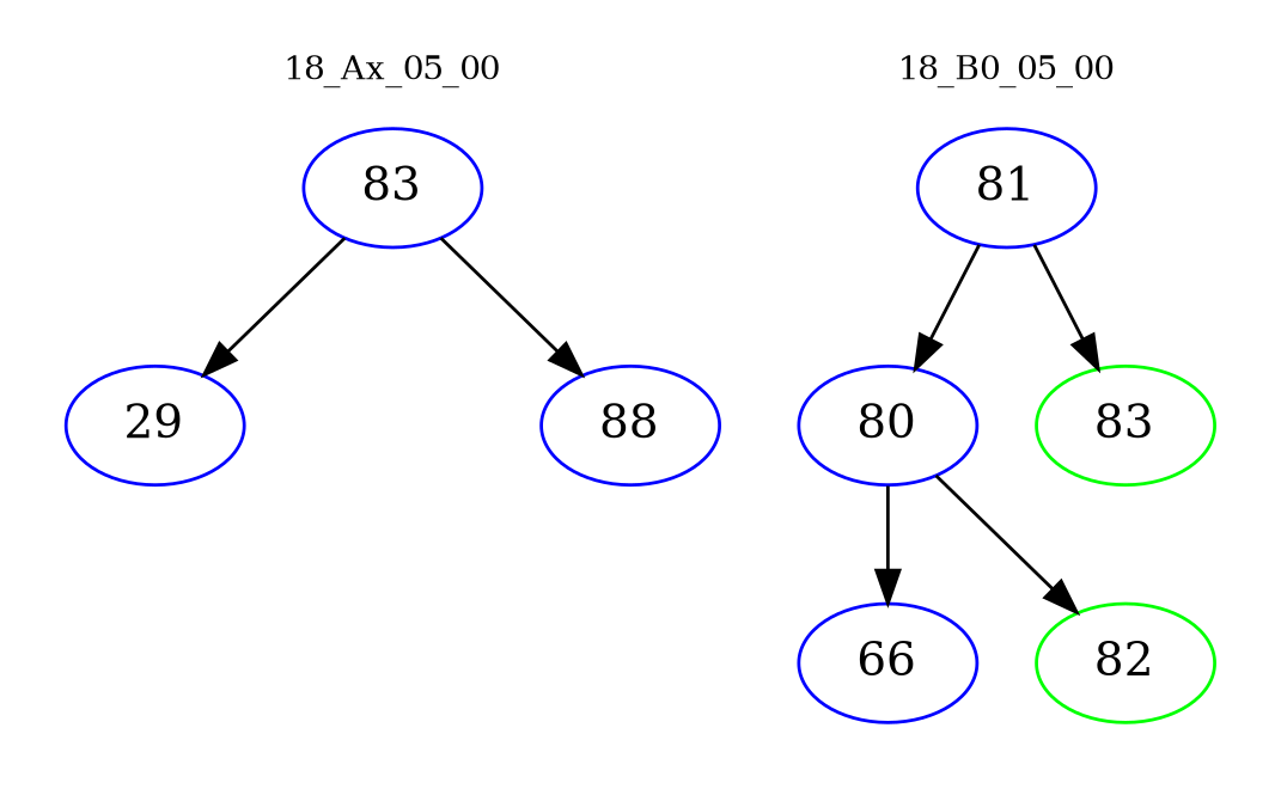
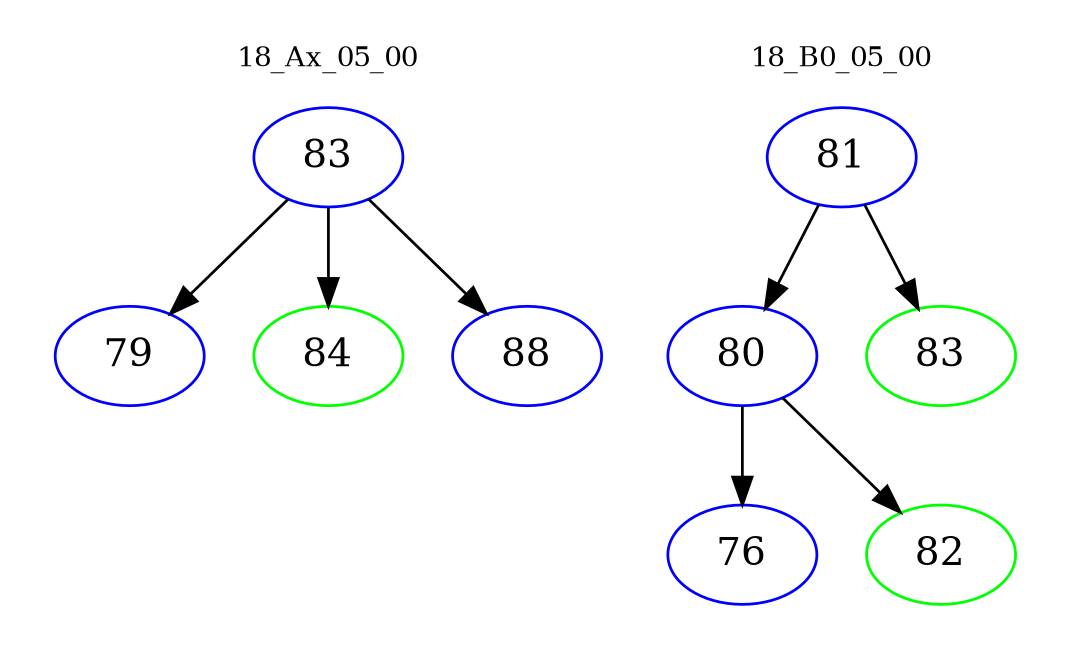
  digraph {
    node [color=blue]
    edge [color=black]
    n1 [label=83]
-   n2 [label=29]
+   n2 [label=79]
+   n3 [color=green label=84]
    n4 [label=88]
    n5 [label=80]
-   n6 [label=66]
+   n6 [label=76]
    n7 [label=81]
    n8 [color=green label=82]
    n9 [color=green label=83]
    subgraph cluster_1 {
      color=white
      fontsize=10
      label="18_Ax_05_00"
      n1
      n2
+     n3
      n4
    }
    subgraph cluster_2 {
      color=white
      fontsize=10
      label="18_B0_05_00"
      n5
      n6
      n7
      n8
      n9
    }
    n1 -> n2
+   n1 -> n3
    n1 -> n4
    n5 -> n6
    n5 -> n8
    n7 -> n5
    n7 -> n9
  }
